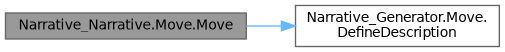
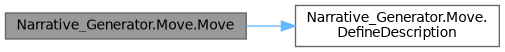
  digraph {
    rankdir=LR
    node [fontname=Helvetica fontsize=10 shape=box style=filled]
-   n1 [color=gray40 fillcolor=grey60 fontcolor=black height=0.2 label="Narrative_Narrative.Move.Move" width=0.4]
+   n1 [color=gray40 fillcolor=grey60 fontcolor=black height=0.2 label="Narrative_Generator.Move.Move" width=0.4]
    n2 [color=grey40 fillcolor=white height=0.2 label="Narrative_Generator.Move.\lDefineDescription" width=0.4]
    n1 -> n2 [color=steelblue1 fontname=Helvetica fontsize=10 labelfontname=Helvetica labelfontsize=10 style=solid]
  }
